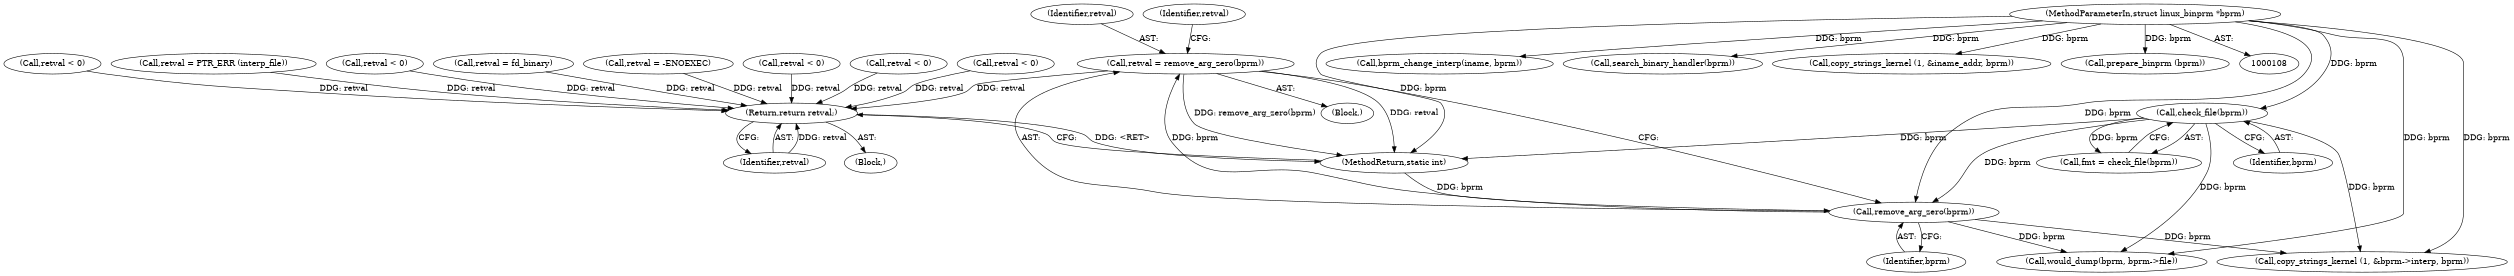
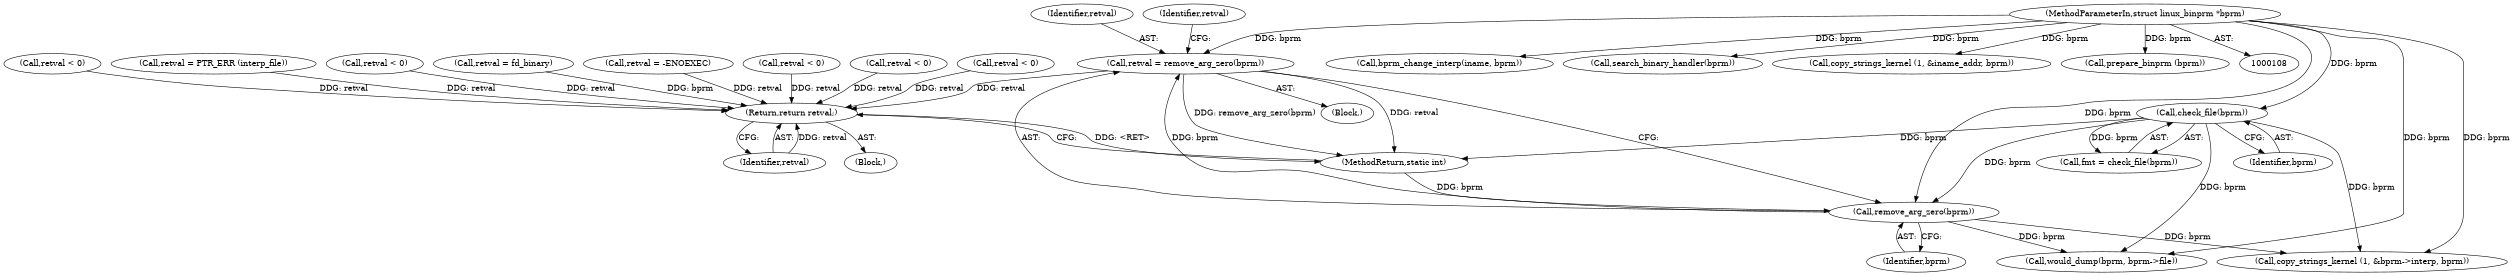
  digraph {
    n1 [label="(Call,retval = remove_arg_zero(bprm))"]
    n2 [label="(Call,remove_arg_zero(bprm))"]
    n3 [label="(Return,return retval;)"]
    n4 [label="(Block,)"]
    n5 [label="(MethodReturn,static int)"]
    n6 [label="(Call,would_dump(bprm, bprm->file))"]
    n7 [label="(Identifier,bprm)"]
    n8 [label="(Call,copy_strings_kernel (1, &bprm->interp, bprm))"]
    n9 [label="(Block,)"]
    n10 [label="(Identifier,retval)"]
    n11 [label="(Call,check_file(bprm))"]
    n12 [label="(Call,fmt = check_file(bprm))"]
    n13 [label="(Identifier,bprm)"]
    n14 [label="(MethodParameterIn,struct linux_binprm *bprm)"]
    n15 [label="(Call,bprm_change_interp(iname, bprm))"]
    n16 [label="(Call,search_binary_handler(bprm))"]
    n17 [label="(Call,copy_strings_kernel (1, &iname_addr, bprm))"]
    n18 [label="(Call,prepare_binprm (bprm))"]
    1000108
    n20 [label="(Call,retval = PTR_ERR (interp_file))"]
    n21 [label="(Call,retval < 0)"]
    n22 [label="(Identifier,retval)"]
    n23 [label="(Call,retval = fd_binary)"]
    n24 [label="(Call,retval = -ENOEXEC)"]
    n25 [label="(Identifier,retval)"]
    n26 [label="(Call,retval < 0)"]
    n27 [label="(Call,retval < 0)"]
    n28 [label="(Call,retval < 0)"]
    n29 [label="(Call,retval < 0)"]
    n1 -> n2 [label="CFG: "]
    n1 -> n3 [label="DDG: retval"]
    n1 -> n4 [label="AST: "]
    n1 -> n5 [label="DDG: retval"]
    n1 -> n5 [label="DDG: remove_arg_zero(bprm)"]
    n2 -> n1 [label="AST: "]
    n2 -> n1 [label="DDG: bprm"]
    n2 -> n6 [label="DDG: bprm"]
    n2 -> n7 [label="CFG: "]
    n2 -> n8 [label="DDG: bprm"]
    n3 -> n5 [label="DDG: <RET>"]
    n3 -> n9 [label="AST: "]
    n3 -> n10 [label="CFG: "]
    n5 -> n2 [label="DDG: bprm"]
    n5 -> n3 [label="CFG: "]
    n7 -> n2 [label="AST: "]
    n10 -> n3 [label="AST: "]
    n10 -> n3 [label="DDG: retval"]
    n11 -> n2 [label="DDG: bprm"]
    n11 -> n5 [label="DDG: bprm"]
    n11 -> n6 [label="DDG: bprm"]
    n11 -> n8 [label="DDG: bprm"]
    n11 -> n12 [label="AST: "]
    n11 -> n12 [label="DDG: bprm"]
    n11 -> n13 [label="CFG: "]
-   n12 -> n11 [label="CFG: "]
+   n12 -> n11 [label="AST: "]
    n13 -> n11 [label="AST: "]
    n14 -> n2 [label="DDG: bprm"]
-   n14 -> n5 [label="DDG: bprm"]
+   n14 -> n1 [label="DDG: bprm"]
    n14 -> n6 [label="DDG: bprm"]
    n14 -> n8 [label="DDG: bprm"]
    n14 -> n11 [label="DDG: bprm"]
    n14 -> n15 [label="DDG: bprm"]
    n14 -> n16 [label="DDG: bprm"]
    n14 -> n17 [label="DDG: bprm"]
    n14 -> n18 [label="DDG: bprm"]
    n14 -> 1000108 [label="AST: "]
    n20 -> n3 [label="DDG: retval"]
    n21 -> n3 [label="DDG: retval"]
    n22 -> n1 [label="CFG: "]
-   n23 -> n3 [label="DDG: retval"]
+   n23 -> n3 [label="DDG: bprm"]
    n24 -> n3 [label="DDG: retval"]
    n25 -> n1 [label="AST: "]
    n26 -> n3 [label="DDG: retval"]
    n27 -> n3 [label="DDG: retval"]
    n28 -> n3 [label="DDG: retval"]
    n29 -> n3 [label="DDG: retval"]
  }
